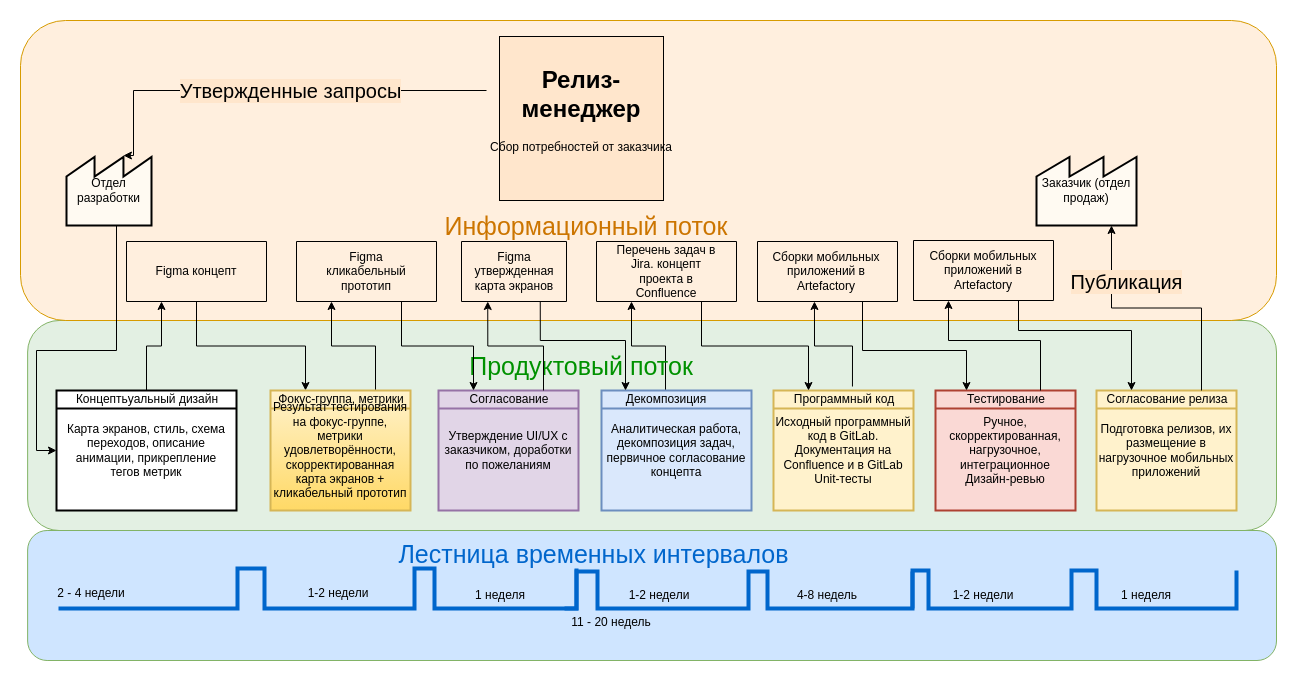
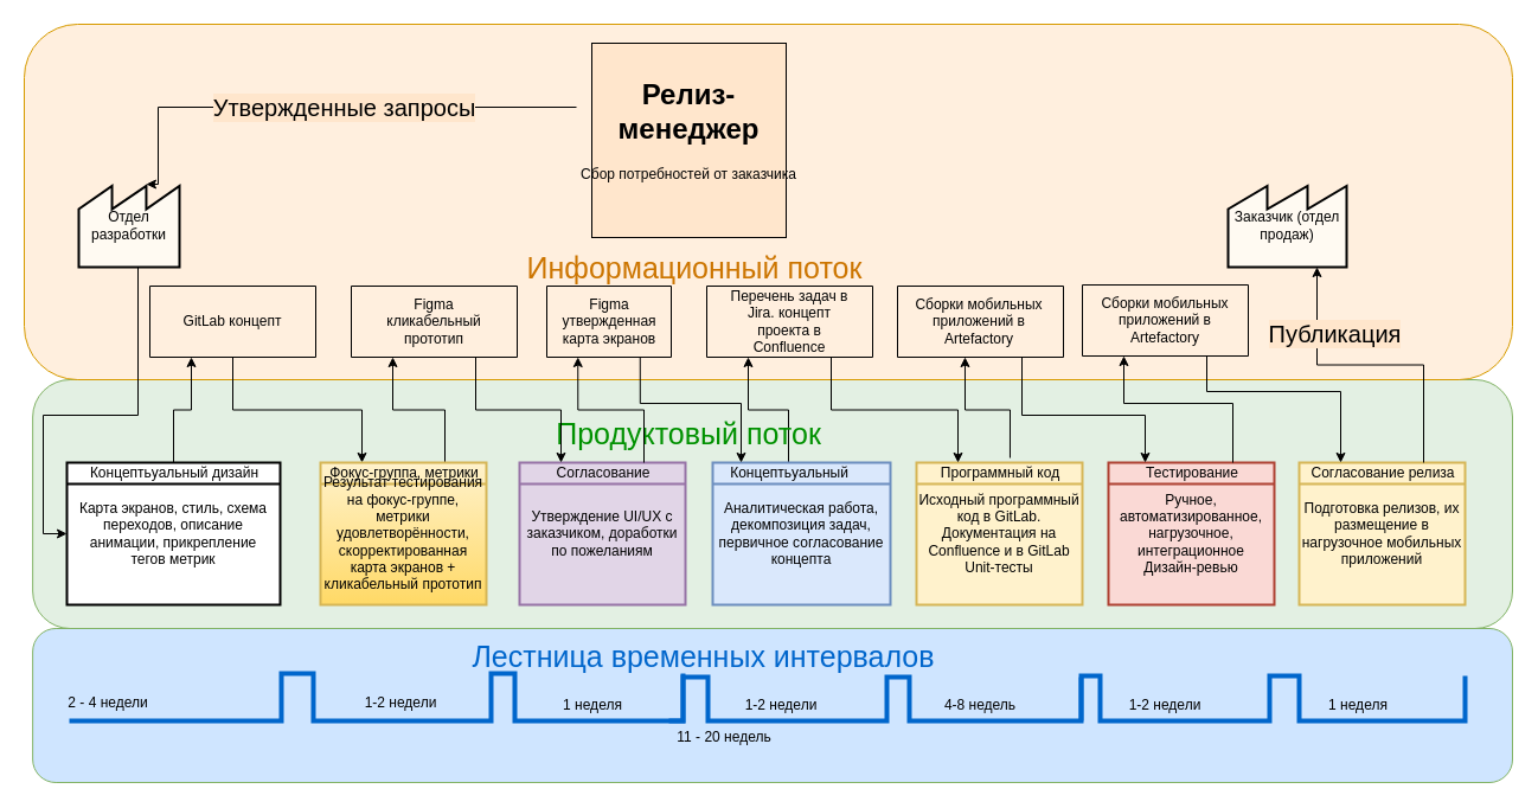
  <mxCell id="0" />
  <mxCell id="1" parent="0" />
  <mxCell id="2" value="" style="rounded=1;whiteSpace=wrap;html=1;textOpacity=30;fillColor=#B5D8FF;strokeColor=#82b366;glass=0;fillOpacity=65;fontColor=#3399FF;" vertex="1" parent="1"><mxGeometry x="27.13" y="530" width="1248.87" height="130" as="geometry" /></mxCell>
  <mxCell id="3" value="" style="rounded=1;whiteSpace=wrap;html=1;textOpacity=30;fillColor=#d5e8d4;strokeColor=#82b366;glass=0;fillOpacity=65;" parent="1" vertex="1"><mxGeometry x="27.13" y="320" width="1248.87" height="210" as="geometry" /></mxCell>
  <mxCell id="4" value="" style="rounded=1;whiteSpace=wrap;html=1;textOpacity=30;fillColor=#ffe6cc;strokeColor=#d79b00;glass=0;fillOpacity=65;labelBackgroundColor=default;" parent="1" vertex="1"><mxGeometry x="20" y="20" width="1256" height="300" as="geometry" /></mxCell>
  <mxCell id="5" style="edgeStyle=orthogonalEdgeStyle;rounded=0;orthogonalLoop=1;jettySize=auto;html=1;entryX=0;entryY=0.5;entryDx=0;entryDy=0;" parent="1" source="6" target="9" edge="1"><mxGeometry relative="1" as="geometry"><Array as="points"><mxPoint x="116" y="350" /><mxPoint x="36" y="350" /><mxPoint x="36" y="450" /></Array></mxGeometry></mxCell>
  <mxCell id="6" value="Отдел разработки" style="strokeWidth=2;html=1;shape=mxgraph.lean_mapping.outside_sources;whiteSpace=wrap;align=center;fillColor=#FFFAF2;" parent="1" vertex="1"><mxGeometry x="66" y="155" width="85" height="70" as="geometry" /></mxCell>
  <mxCell id="7" value="&lt;path cell-id=&quot;BbV96YWCY8mSKkvavRHH-1&quot; d=&quot;M 1597.39 917.84 L 1597.39 871.58 L 1631.28 853.04 L 1631.28 871.58 L 1662.19 853.04 L 1662.19 871.58 L 1693.09 853.04 L 1693.09 917.84 L 1597.39 917.84 Z&quot; fill=&quot;#ffffff&quot; stroke=&quot;#000000&quot; stroke-width=&quot;1.45&quot; stroke-miterlimit=&quot;10&quot; pointer-events=&quot;all&quot;&gt;&lt;/path&gt;" style="text;whiteSpace=wrap;html=1;" parent="1" vertex="1"><mxGeometry x="596" y="150" width="60" height="50" as="geometry" /></mxCell>
  <mxCell id="8" value="Заказчик (отдел продаж)" style="strokeWidth=2;html=1;shape=mxgraph.lean_mapping.outside_sources;whiteSpace=wrap;align=center;fillColor=#FFFAF2;" parent="1" vertex="1"><mxGeometry x="1036" y="155" width="100" height="70" as="geometry" /></mxCell>
  <mxCell id="9" value="Карта экранов, стиль, схема переходов, описание анимации, прикрепление &lt;br&gt;тегов метрик" style="strokeWidth=2;html=1;shape=mxgraph.lean_mapping.manufacturing_process;fontSize=12;verticalAlign=middle;html=1;align=center;whiteSpace=wrap;" parent="1" vertex="1"><mxGeometry x="56" y="390" width="180" height="120" as="geometry" /></mxCell>
  <mxCell id="10" value="Концептьуальный дизайн" style="text;fontSize=12;spacingLeft=2;verticalAlign=top;html=1;align=center;spacingTop=-5;resizeWidth=1;whiteSpace=wrap;" parent="9" vertex="1"><mxGeometry width="180" height="22.29" as="geometry" /></mxCell>
- <mxCell id="11" value="Ручное, скорректированная, нагрузочное, интеграционное&lt;br&gt;Дизайн-ревью" style="strokeWidth=2;html=1;shape=mxgraph.lean_mapping.manufacturing_process;fontSize=12;verticalAlign=middle;html=1;align=center;whiteSpace=wrap;fillColor=#fad9d5;strokeColor=#ae4132;" parent="1" vertex="1"><mxGeometry x="935" y="390" width="140" height="120" as="geometry" /></mxCell>
+ <mxCell id="11" value="Ручное, автоматизированное, нагрузочное, интеграционное&lt;br&gt;Дизайн-ревью" style="strokeWidth=2;html=1;shape=mxgraph.lean_mapping.manufacturing_process;fontSize=12;verticalAlign=middle;html=1;align=center;whiteSpace=wrap;fillColor=#fad9d5;strokeColor=#ae4132;" parent="1" vertex="1"><mxGeometry x="935" y="390" width="140" height="120" as="geometry" /></mxCell>
  <mxCell id="12" value="Тестирование" style="text;fontSize=12;spacingLeft=2;verticalAlign=top;html=1;align=center;spacingTop=-5;resizeWidth=1;whiteSpace=wrap;" parent="11" vertex="1"><mxGeometry width="140" height="22.286" as="geometry" /></mxCell>
  <mxCell id="13" value="Исходный программный код в GitLab. Документация на Confluence и в GitLab&lt;br&gt;Unit-тесты" style="strokeWidth=2;html=1;shape=mxgraph.lean_mapping.manufacturing_process;fontSize=12;verticalAlign=middle;html=1;align=center;whiteSpace=wrap;fillColor=#fff2cc;strokeColor=#d6b656;" parent="1" vertex="1"><mxGeometry x="773" y="390" width="140" height="120" as="geometry" /></mxCell>
  <mxCell id="14" value="Программный код" style="text;fontSize=12;spacingLeft=2;verticalAlign=top;html=1;align=center;spacingTop=-5;resizeWidth=1;whiteSpace=wrap;" parent="13" vertex="1"><mxGeometry width="140" height="50" as="geometry" /></mxCell>
  <mxCell id="15" value="" style="verticalLabelPosition=bottom;html=1;verticalAlign=top;strokeWidth=4;shape=mxgraph.lean_mapping.timeline2;dx1=0;dy1=0.925;dx2=179;dy2=0;dx3=206;dy3=0.625;dx4=356;dy4=0;dx5=376;dy5=0.725;dy6=0;dx7=375;dy7=0;points=[];strokeColor=#0066CC;" parent="1" vertex="1"><mxGeometry x="58" y="568" width="518" height="40" as="geometry" /></mxCell>
  <mxCell id="16" value="2 - 4 недели" style="text;html=1;strokeColor=none;fillColor=none;align=center;verticalAlign=middle;whiteSpace=wrap;rounded=0;" parent="1" vertex="1"><mxGeometry x="46" y="578" width="90" height="30" as="geometry" /></mxCell>
  <mxCell id="17" value="1-2 недели" style="text;html=1;strokeColor=none;fillColor=none;align=center;verticalAlign=middle;whiteSpace=wrap;rounded=0;" parent="1" vertex="1"><mxGeometry x="260" y="578" width="156" height="30" as="geometry" /></mxCell>
  <mxCell id="18" value="1-2 недели" style="text;html=1;strokeColor=none;fillColor=none;align=center;verticalAlign=middle;whiteSpace=wrap;rounded=0;" parent="1" vertex="1"><mxGeometry x="616" y="580" width="86" height="30" as="geometry" /></mxCell>
  <mxCell id="19" value="11 - 20 недель" style="text;html=1;strokeColor=none;fillColor=none;align=center;verticalAlign=middle;whiteSpace=wrap;rounded=0;" parent="1" vertex="1"><mxGeometry x="526" y="607" width="170" height="30" as="geometry" /></mxCell>
  <mxCell id="20" value="" style="verticalLabelPosition=bottom;html=1;verticalAlign=top;strokeWidth=4;shape=mxgraph.lean_mapping.timeline2;dx1=0;dy1=0.925;dx2=12;dy2=0;dx3=33;dy3=0.875;dx4=184;dy4=0;dx5=203;dy5=0.7;dy6=0;strokeColor=#0066CC;" parent="1" vertex="1"><mxGeometry x="564" y="571" width="348" height="37" as="geometry" /></mxCell>
  <mxCell id="21" value="4-8 недель" style="text;html=1;strokeColor=none;fillColor=none;align=center;verticalAlign=middle;whiteSpace=wrap;rounded=0;" parent="1" vertex="1"><mxGeometry x="761.5" y="580" width="130" height="30" as="geometry" /></mxCell>
  <mxCell id="22" value="1-2 недели" style="text;html=1;strokeColor=none;fillColor=none;align=center;verticalAlign=middle;whiteSpace=wrap;rounded=0;" parent="1" vertex="1"><mxGeometry x="933" y="580" width="100" height="30" as="geometry" /></mxCell>
  <mxCell id="23" value="Подготовка релизов, их размещение в нагрузочное мобильных приложений" style="strokeWidth=2;html=1;shape=mxgraph.lean_mapping.manufacturing_process;fontSize=12;verticalAlign=middle;html=1;align=center;whiteSpace=wrap;fillColor=#fff2cc;strokeColor=#d6b656;" parent="1" vertex="1"><mxGeometry x="1096" y="390" width="140" height="120" as="geometry" /></mxCell>
  <mxCell id="24" value="Согласование релиза" style="text;fontSize=12;spacingLeft=2;verticalAlign=top;html=1;align=center;spacingTop=-5;resizeWidth=1;whiteSpace=wrap;" parent="23" vertex="1"><mxGeometry width="140" height="50" as="geometry" /></mxCell>
  <mxCell id="25" value="" style="whiteSpace=wrap;html=1;aspect=fixed;fillColor=#FFE6CC;" parent="1" vertex="1"><mxGeometry x="499" y="36" width="164" height="164" as="geometry" /></mxCell>
  <mxCell id="26" style="edgeStyle=orthogonalEdgeStyle;rounded=0;orthogonalLoop=1;jettySize=auto;html=1;entryX=0.67;entryY=0;entryDx=0;entryDy=0;" parent="1" source="28" target="6" edge="1"><mxGeometry relative="1" as="geometry"><Array as="points"><mxPoint x="133" y="90" /></Array></mxGeometry></mxCell>
  <mxCell id="27" value="Утвержденные запросы" style="edgeLabel;html=1;align=center;verticalAlign=middle;resizable=0;points=[];fontSize=20;labelBackgroundColor=#ffe6cc;" parent="26" vertex="1" connectable="0"><mxGeometry x="-0.08" y="-1" relative="1" as="geometry"><mxPoint as="offset" /></mxGeometry></mxCell>
  <mxCell id="28" value="&lt;h1&gt;Релиз-менеджер&lt;/h1&gt;&lt;p&gt;Сбор потребностей от заказчика&lt;br&gt;&lt;/p&gt;" style="text;html=1;strokeColor=none;fillColor=none;spacing=5;spacingTop=-20;whiteSpace=wrap;overflow=hidden;rounded=0;align=center;" parent="1" vertex="1"><mxGeometry x="486" y="60" width="190" height="120" as="geometry" /></mxCell>
  <mxCell id="29" value="Информационный поток" style="text;html=1;strokeColor=none;fillColor=none;align=center;verticalAlign=middle;whiteSpace=wrap;rounded=0;fontSize=25;fontColor=#CC7500;" parent="1" vertex="1"><mxGeometry x="421" y="210" width="330" height="30" as="geometry" /></mxCell>
  <mxCell id="30" style="edgeStyle=orthogonalEdgeStyle;rounded=0;orthogonalLoop=1;jettySize=auto;html=1;exitX=0.5;exitY=0;exitDx=0;exitDy=0;entryX=0.25;entryY=1;entryDx=0;entryDy=0;" edge="1" parent="1" source="61" target="41"><mxGeometry relative="1" as="geometry" /></mxCell>
  <mxCell id="31" value="Продуктовый поток" style="text;html=1;strokeColor=none;fillColor=none;align=center;verticalAlign=middle;whiteSpace=wrap;rounded=0;fontSize=25;fontColor=#009100;" parent="1" vertex="1"><mxGeometry x="416" y="350" width="330" height="30" as="geometry" /></mxCell>
  <mxCell id="32" value="Лестница временных интервалов" style="text;html=1;strokeColor=none;fillColor=none;align=center;verticalAlign=middle;whiteSpace=wrap;rounded=0;fontSize=25;fontColor=#0066CC;" vertex="1" parent="1"><mxGeometry x="355.5" y="538" width="475" height="30" as="geometry" /></mxCell>
  <mxCell id="33" value="" style="group" vertex="1" connectable="0" parent="1"><mxGeometry x="126" y="241" width="140" height="60" as="geometry" /></mxCell>
  <mxCell id="34" value="" style="group" vertex="1" connectable="0" parent="33"><mxGeometry width="140" height="60" as="geometry" /></mxCell>
  <mxCell id="35" value="" style="swimlane;startSize=0;" vertex="1" parent="34"><mxGeometry width="140" height="60" as="geometry" /></mxCell>
- <mxCell id="36" value="Figma концепт" style="text;html=1;strokeColor=none;fillColor=none;align=center;verticalAlign=middle;whiteSpace=wrap;rounded=0;" vertex="1" parent="34"><mxGeometry x="13" y="15" width="114" height="30" as="geometry" /></mxCell>
+ <mxCell id="36" value="GitLab концепт" style="text;html=1;strokeColor=none;fillColor=none;align=center;verticalAlign=middle;whiteSpace=wrap;rounded=0;" vertex="1" parent="34"><mxGeometry x="13" y="15" width="114" height="30" as="geometry" /></mxCell>
  <mxCell id="37" style="edgeStyle=orthogonalEdgeStyle;rounded=0;orthogonalLoop=1;jettySize=auto;html=1;entryX=0.25;entryY=1;entryDx=0;entryDy=0;" edge="1" parent="1" source="10" target="35"><mxGeometry relative="1" as="geometry" /></mxCell>
  <mxCell id="38" style="edgeStyle=orthogonalEdgeStyle;rounded=0;orthogonalLoop=1;jettySize=auto;html=1;exitX=0.5;exitY=1;exitDx=0;exitDy=0;entryX=0.25;entryY=0;entryDx=0;entryDy=0;" edge="1" parent="1" source="35" target="71"><mxGeometry relative="1" as="geometry" /></mxCell>
  <mxCell id="39" value="" style="group" vertex="1" connectable="0" parent="1"><mxGeometry x="596" y="241" width="140" height="60" as="geometry" /></mxCell>
  <mxCell id="40" value="" style="group" vertex="1" connectable="0" parent="39"><mxGeometry width="140" height="60" as="geometry" /></mxCell>
  <mxCell id="41" value="" style="swimlane;startSize=0;" vertex="1" parent="40"><mxGeometry width="140" height="60" as="geometry" /></mxCell>
  <mxCell id="42" value="Перечень задач в Jira. концепт проекта в Confluence" style="text;html=1;strokeColor=none;fillColor=none;align=center;verticalAlign=middle;whiteSpace=wrap;rounded=0;" vertex="1" parent="40"><mxGeometry x="13" y="15" width="114" height="30" as="geometry" /></mxCell>
  <mxCell id="43" style="edgeStyle=orthogonalEdgeStyle;rounded=0;orthogonalLoop=1;jettySize=auto;html=1;exitX=0.75;exitY=1;exitDx=0;exitDy=0;entryX=0.25;entryY=0;entryDx=0;entryDy=0;" edge="1" parent="1" source="41" target="14"><mxGeometry relative="1" as="geometry" /></mxCell>
  <mxCell id="44" value="" style="group" vertex="1" connectable="0" parent="1"><mxGeometry x="756" y="241" width="141" height="60" as="geometry" /></mxCell>
  <mxCell id="45" value="" style="group" vertex="1" connectable="0" parent="44"><mxGeometry x="1" width="140" height="60" as="geometry" /></mxCell>
  <mxCell id="46" value="" style="swimlane;startSize=0;" vertex="1" parent="45"><mxGeometry width="140" height="60" as="geometry" /></mxCell>
  <mxCell id="47" value="Сборки мобильных приложений в Artefactory" style="text;html=1;strokeColor=none;fillColor=none;align=center;verticalAlign=middle;whiteSpace=wrap;rounded=0;" vertex="1" parent="45"><mxGeometry x="12" y="15" width="114" height="30" as="geometry" /></mxCell>
  <mxCell id="48" style="edgeStyle=orthogonalEdgeStyle;rounded=0;orthogonalLoop=1;jettySize=auto;html=1;exitX=0.564;exitY=-0.08;exitDx=0;exitDy=0;entryX=0.407;entryY=1;entryDx=0;entryDy=0;entryPerimeter=0;exitPerimeter=0;" edge="1" parent="1" source="14" target="46"><mxGeometry relative="1" as="geometry" /></mxCell>
  <mxCell id="49" style="edgeStyle=orthogonalEdgeStyle;rounded=0;orthogonalLoop=1;jettySize=auto;html=1;exitX=0.75;exitY=1;exitDx=0;exitDy=0;" edge="1" parent="1" source="46"><mxGeometry relative="1" as="geometry"><mxPoint x="966" y="390" as="targetPoint" /><Array as="points"><mxPoint x="862" y="350" /><mxPoint x="966" y="350" /></Array></mxGeometry></mxCell>
  <mxCell id="50" value="" style="group" vertex="1" connectable="0" parent="1"><mxGeometry x="913" y="240" width="140" height="60" as="geometry" /></mxCell>
  <mxCell id="51" value="" style="swimlane;startSize=0;" vertex="1" parent="50"><mxGeometry width="140" height="60" as="geometry" /></mxCell>
  <mxCell id="52" value="Сборки мобильных приложений в Artefactory" style="text;html=1;strokeColor=none;fillColor=none;align=center;verticalAlign=middle;whiteSpace=wrap;rounded=0;" vertex="1" parent="50"><mxGeometry x="13" y="15" width="114" height="30" as="geometry" /></mxCell>
  <mxCell id="53" style="edgeStyle=orthogonalEdgeStyle;rounded=0;orthogonalLoop=1;jettySize=auto;html=1;exitX=0.75;exitY=0;exitDx=0;exitDy=0;entryX=0.25;entryY=1;entryDx=0;entryDy=0;" edge="1" parent="1" source="12" target="51"><mxGeometry relative="1" as="geometry"><Array as="points"><mxPoint x="1040" y="340" /><mxPoint x="948" y="340" /></Array></mxGeometry></mxCell>
  <mxCell id="54" style="edgeStyle=orthogonalEdgeStyle;rounded=0;orthogonalLoop=1;jettySize=auto;html=1;exitX=0.75;exitY=1;exitDx=0;exitDy=0;entryX=0.25;entryY=0;entryDx=0;entryDy=0;" edge="1" parent="1" source="51" target="24"><mxGeometry relative="1" as="geometry"><Array as="points"><mxPoint x="1018" y="330" /><mxPoint x="1131" y="330" /></Array></mxGeometry></mxCell>
  <mxCell id="55" style="edgeStyle=orthogonalEdgeStyle;rounded=0;orthogonalLoop=1;jettySize=auto;html=1;exitX=0.75;exitY=0;exitDx=0;exitDy=0;entryX=0.75;entryY=1;entryDx=0;entryDy=0;" edge="1" parent="1" source="24" target="8"><mxGeometry relative="1" as="geometry" /></mxCell>
  <mxCell id="56" value="Публикация" style="edgeLabel;html=1;align=center;verticalAlign=middle;resizable=0;points=[];fontSize=20;labelBackgroundColor=#ffe6cc;" vertex="1" connectable="0" parent="55"><mxGeometry x="0.189" y="-1" relative="1" as="geometry"><mxPoint x="-6" y="-26" as="offset" /></mxGeometry></mxCell>
  <mxCell id="57" value="Утверждение UI/UX с заказчиком, доработки по пожеланиям" style="strokeWidth=2;html=1;shape=mxgraph.lean_mapping.manufacturing_process;fontSize=12;verticalAlign=middle;html=1;align=center;whiteSpace=wrap;fillColor=#e1d5e7;strokeColor=#9673a6;" vertex="1" parent="1"><mxGeometry x="438" y="390" width="140" height="120" as="geometry" /></mxCell>
  <mxCell id="58" value="Согласование" style="text;fontSize=12;spacingLeft=2;verticalAlign=top;html=1;align=center;spacingTop=-5;resizeWidth=1;whiteSpace=wrap;" vertex="1" parent="57"><mxGeometry width="140" height="22.286" as="geometry" /></mxCell>
  <mxCell id="59" value="" style="group" vertex="1" connectable="0" parent="1"><mxGeometry x="585" y="390" width="160" height="120" as="geometry" /></mxCell>
  <mxCell id="60" value="Аналитическая работа, декомпозиция задач, первичное согласование концепта" style="strokeWidth=2;html=1;shape=mxgraph.lean_mapping.manufacturing_process;fontSize=12;verticalAlign=middle;html=1;align=center;whiteSpace=wrap;fillColor=#dae8fc;strokeColor=#6c8ebf;container=0;" parent="59" vertex="1"><mxGeometry x="16" width="150" height="120" as="geometry" /></mxCell>
- <mxCell id="61" value="Декомпозиция " style="text;fontSize=12;spacingLeft=2;verticalAlign=top;html=1;align=center;spacingTop=-5;resizeWidth=1;whiteSpace=wrap;" parent="59" vertex="1"><mxGeometry width="160" height="9.9" as="geometry" /></mxCell>
+ <mxCell id="61" value="Концептьуальный " style="text;fontSize=12;spacingLeft=2;verticalAlign=top;html=1;align=center;spacingTop=-5;resizeWidth=1;whiteSpace=wrap;" parent="59" vertex="1"><mxGeometry width="160" height="9.9" as="geometry" /></mxCell>
  <mxCell id="62" value="" style="verticalLabelPosition=bottom;html=1;verticalAlign=top;strokeWidth=4;shape=mxgraph.lean_mapping.timeline2;dx1=0;dy1=1;dx2=0;dy2=0.1;dx3=16;dy3=0.684;dx4=159;dy4=0.368;dx5=184;dy5=1;dy6=0;strokeColor=#0066CC;" vertex="1" parent="1"><mxGeometry x="912" y="570" width="324" height="38" as="geometry" /></mxCell>
  <mxCell id="63" value="" style="group" vertex="1" connectable="0" parent="1"><mxGeometry x="410" y="250" width="156" height="60" as="geometry" /></mxCell>
  <mxCell id="64" value="" style="group" vertex="1" connectable="0" parent="63"><mxGeometry x="51" y="-9" width="105" height="60" as="geometry" /></mxCell>
  <mxCell id="65" value="" style="swimlane;startSize=0;" vertex="1" parent="64"><mxGeometry width="105" height="60" as="geometry" /></mxCell>
  <mxCell id="66" value="Figma утвержденная карта экранов" style="text;html=1;strokeColor=none;fillColor=none;align=center;verticalAlign=middle;whiteSpace=wrap;rounded=0;" vertex="1" parent="64"><mxGeometry x="9.75" y="15" width="85.5" height="30" as="geometry" /></mxCell>
  <mxCell id="67" style="edgeStyle=orthogonalEdgeStyle;rounded=0;orthogonalLoop=1;jettySize=auto;html=1;exitX=0.75;exitY=0;exitDx=0;exitDy=0;entryX=0.25;entryY=1;entryDx=0;entryDy=0;" edge="1" parent="1" source="71" target="74"><mxGeometry relative="1" as="geometry" /></mxCell>
  <mxCell id="68" style="edgeStyle=orthogonalEdgeStyle;rounded=0;orthogonalLoop=1;jettySize=auto;html=1;exitX=0.75;exitY=1;exitDx=0;exitDy=0;entryX=0.25;entryY=0;entryDx=0;entryDy=0;" edge="1" parent="1" source="65" target="61"><mxGeometry relative="1" as="geometry"><Array as="points"><mxPoint x="540" y="340" /><mxPoint x="625" y="340" /></Array></mxGeometry></mxCell>
  <mxCell id="69" value="1 неделя" style="text;html=1;strokeColor=none;fillColor=none;align=center;verticalAlign=middle;whiteSpace=wrap;rounded=0;" vertex="1" parent="1"><mxGeometry x="1096" y="580" width="100" height="30" as="geometry" /></mxCell>
  <mxCell id="70" value="Результат тестирования на фокус-группе, метрики удовлетворённости, скорректированная карта экранов + кликабельный прототип" style="strokeWidth=2;html=1;shape=mxgraph.lean_mapping.manufacturing_process;fontSize=12;verticalAlign=middle;html=1;align=center;whiteSpace=wrap;fillColor=#fff2cc;strokeColor=#d6b656;gradientColor=#ffd966;" vertex="1" parent="1"><mxGeometry x="270" y="390" width="140" height="120" as="geometry" /></mxCell>
  <mxCell id="71" value="Фокус-группа, метрики" style="text;fontSize=12;spacingLeft=2;verticalAlign=top;html=1;align=center;spacingTop=-5;resizeWidth=1;whiteSpace=wrap;" vertex="1" parent="70"><mxGeometry width="140" height="22.286" as="geometry" /></mxCell>
  <mxCell id="72" value="" style="group" vertex="1" connectable="0" parent="1"><mxGeometry x="296" y="241" width="140" height="60" as="geometry" /></mxCell>
  <mxCell id="73" value="" style="group" vertex="1" connectable="0" parent="72"><mxGeometry width="140" height="60" as="geometry" /></mxCell>
  <mxCell id="74" value="" style="swimlane;startSize=0;" vertex="1" parent="73"><mxGeometry width="140" height="60" as="geometry" /></mxCell>
  <mxCell id="75" value="Figma кликабельный прототип" style="text;html=1;strokeColor=none;fillColor=none;align=center;verticalAlign=middle;whiteSpace=wrap;rounded=0;" vertex="1" parent="73"><mxGeometry x="13" y="15" width="114" height="30" as="geometry" /></mxCell>
  <mxCell id="76" style="edgeStyle=orthogonalEdgeStyle;rounded=0;orthogonalLoop=1;jettySize=auto;html=1;exitX=0.75;exitY=1;exitDx=0;exitDy=0;entryX=0.25;entryY=0;entryDx=0;entryDy=0;" edge="1" parent="1" source="74" target="58"><mxGeometry relative="1" as="geometry" /></mxCell>
  <mxCell id="77" style="edgeStyle=orthogonalEdgeStyle;rounded=0;orthogonalLoop=1;jettySize=auto;html=1;exitX=0.75;exitY=0;exitDx=0;exitDy=0;entryX=0.25;entryY=1;entryDx=0;entryDy=0;" edge="1" parent="1" source="58" target="65"><mxGeometry relative="1" as="geometry" /></mxCell>
  <mxCell id="78" value="1 неделя" style="text;html=1;strokeColor=none;fillColor=none;align=center;verticalAlign=middle;whiteSpace=wrap;rounded=0;" vertex="1" parent="1"><mxGeometry x="457" y="580" width="86" height="30" as="geometry" /></mxCell>
